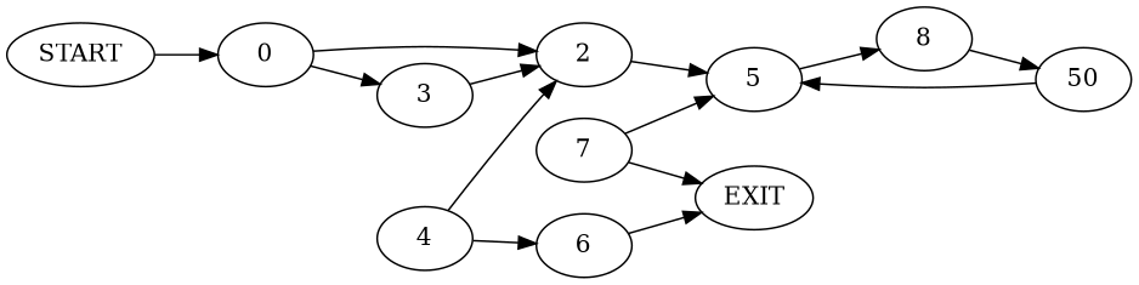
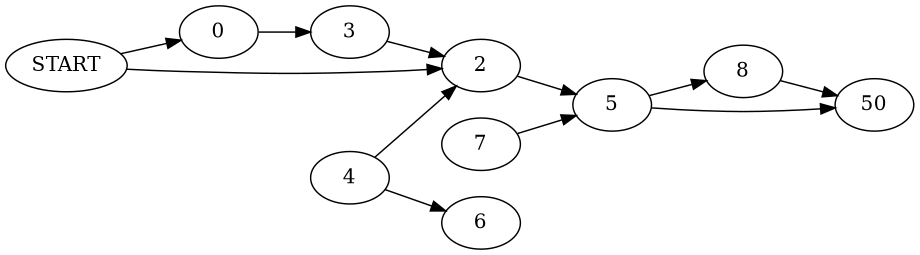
  digraph {
    rankdir=LR
    n1 [label=START]
    n2 [label=0]
    2
    3
-   n5 [label=EXIT]
    5
    8
    4
    6
    7
    n11 [label=50]
    n1 -> n2
-   n2 -> 2
+   n1 -> 2
    n2 -> 3
    2 -> 5
    3 -> 2
    5 -> 8
    8 -> n11
    4 -> 2
    4 -> 6
-   6 -> n5
-   7 -> n5
    7 -> 5
-   n11 -> 5
+   5 -> n11
  }
